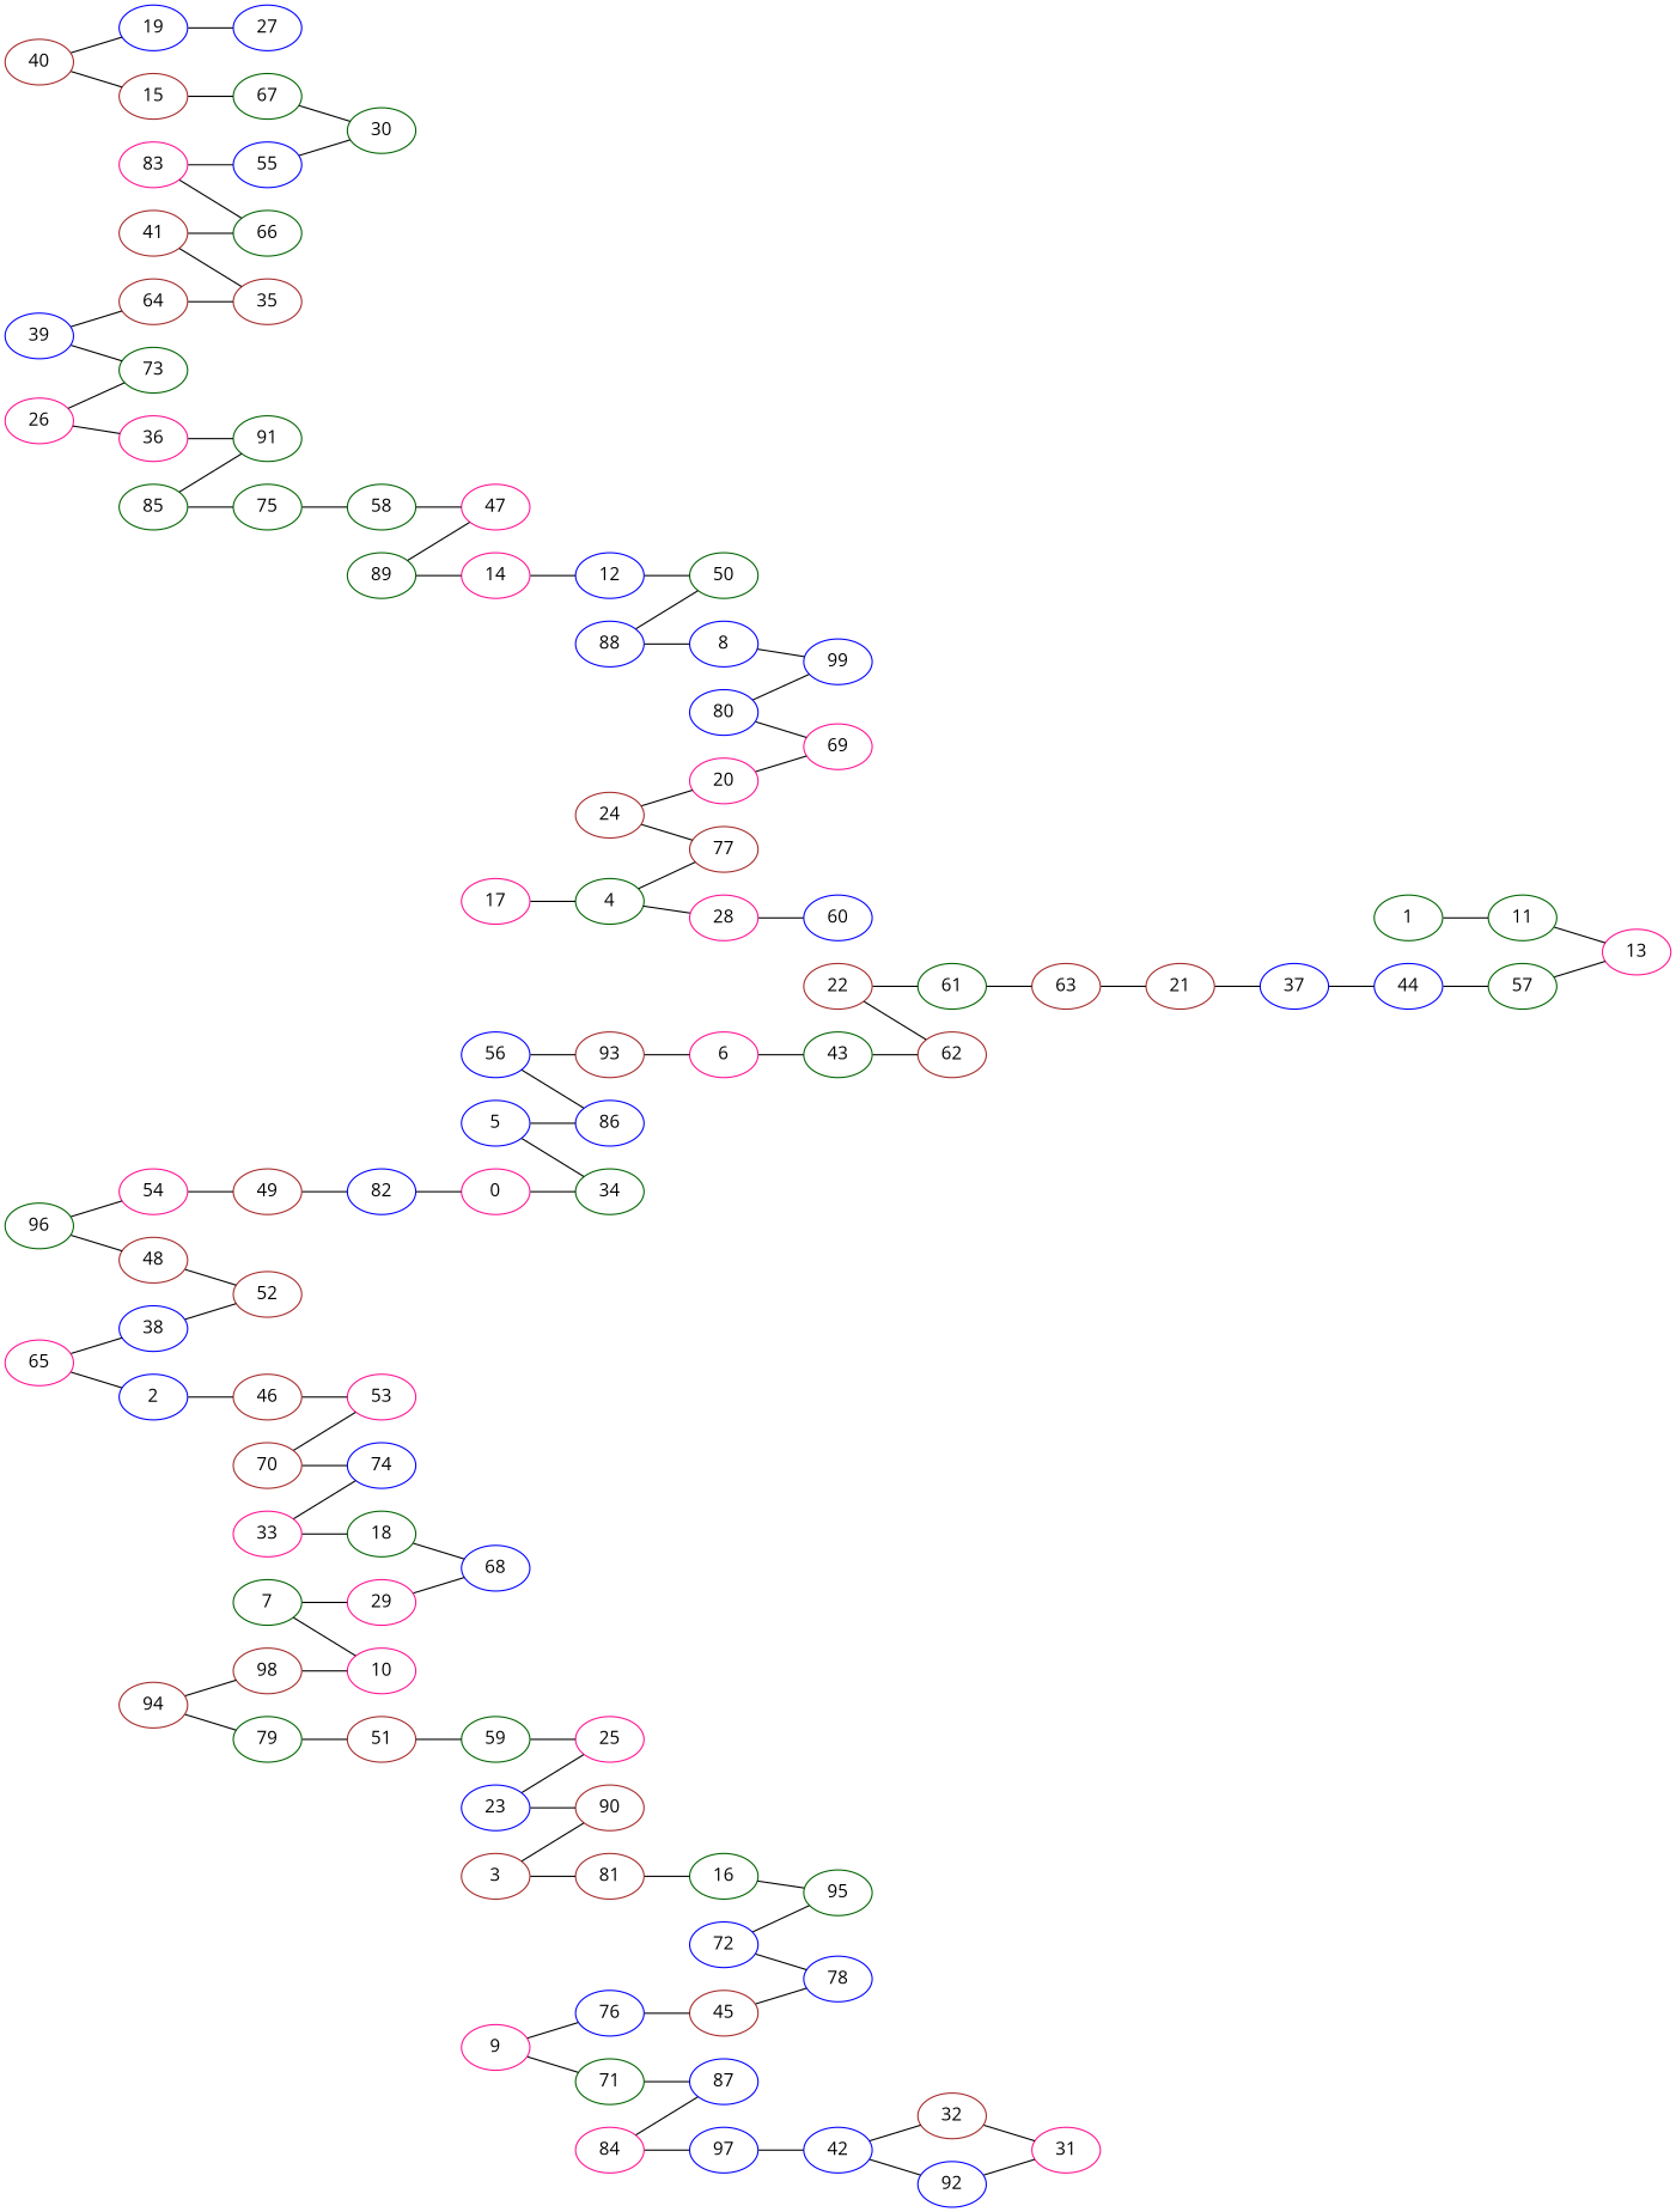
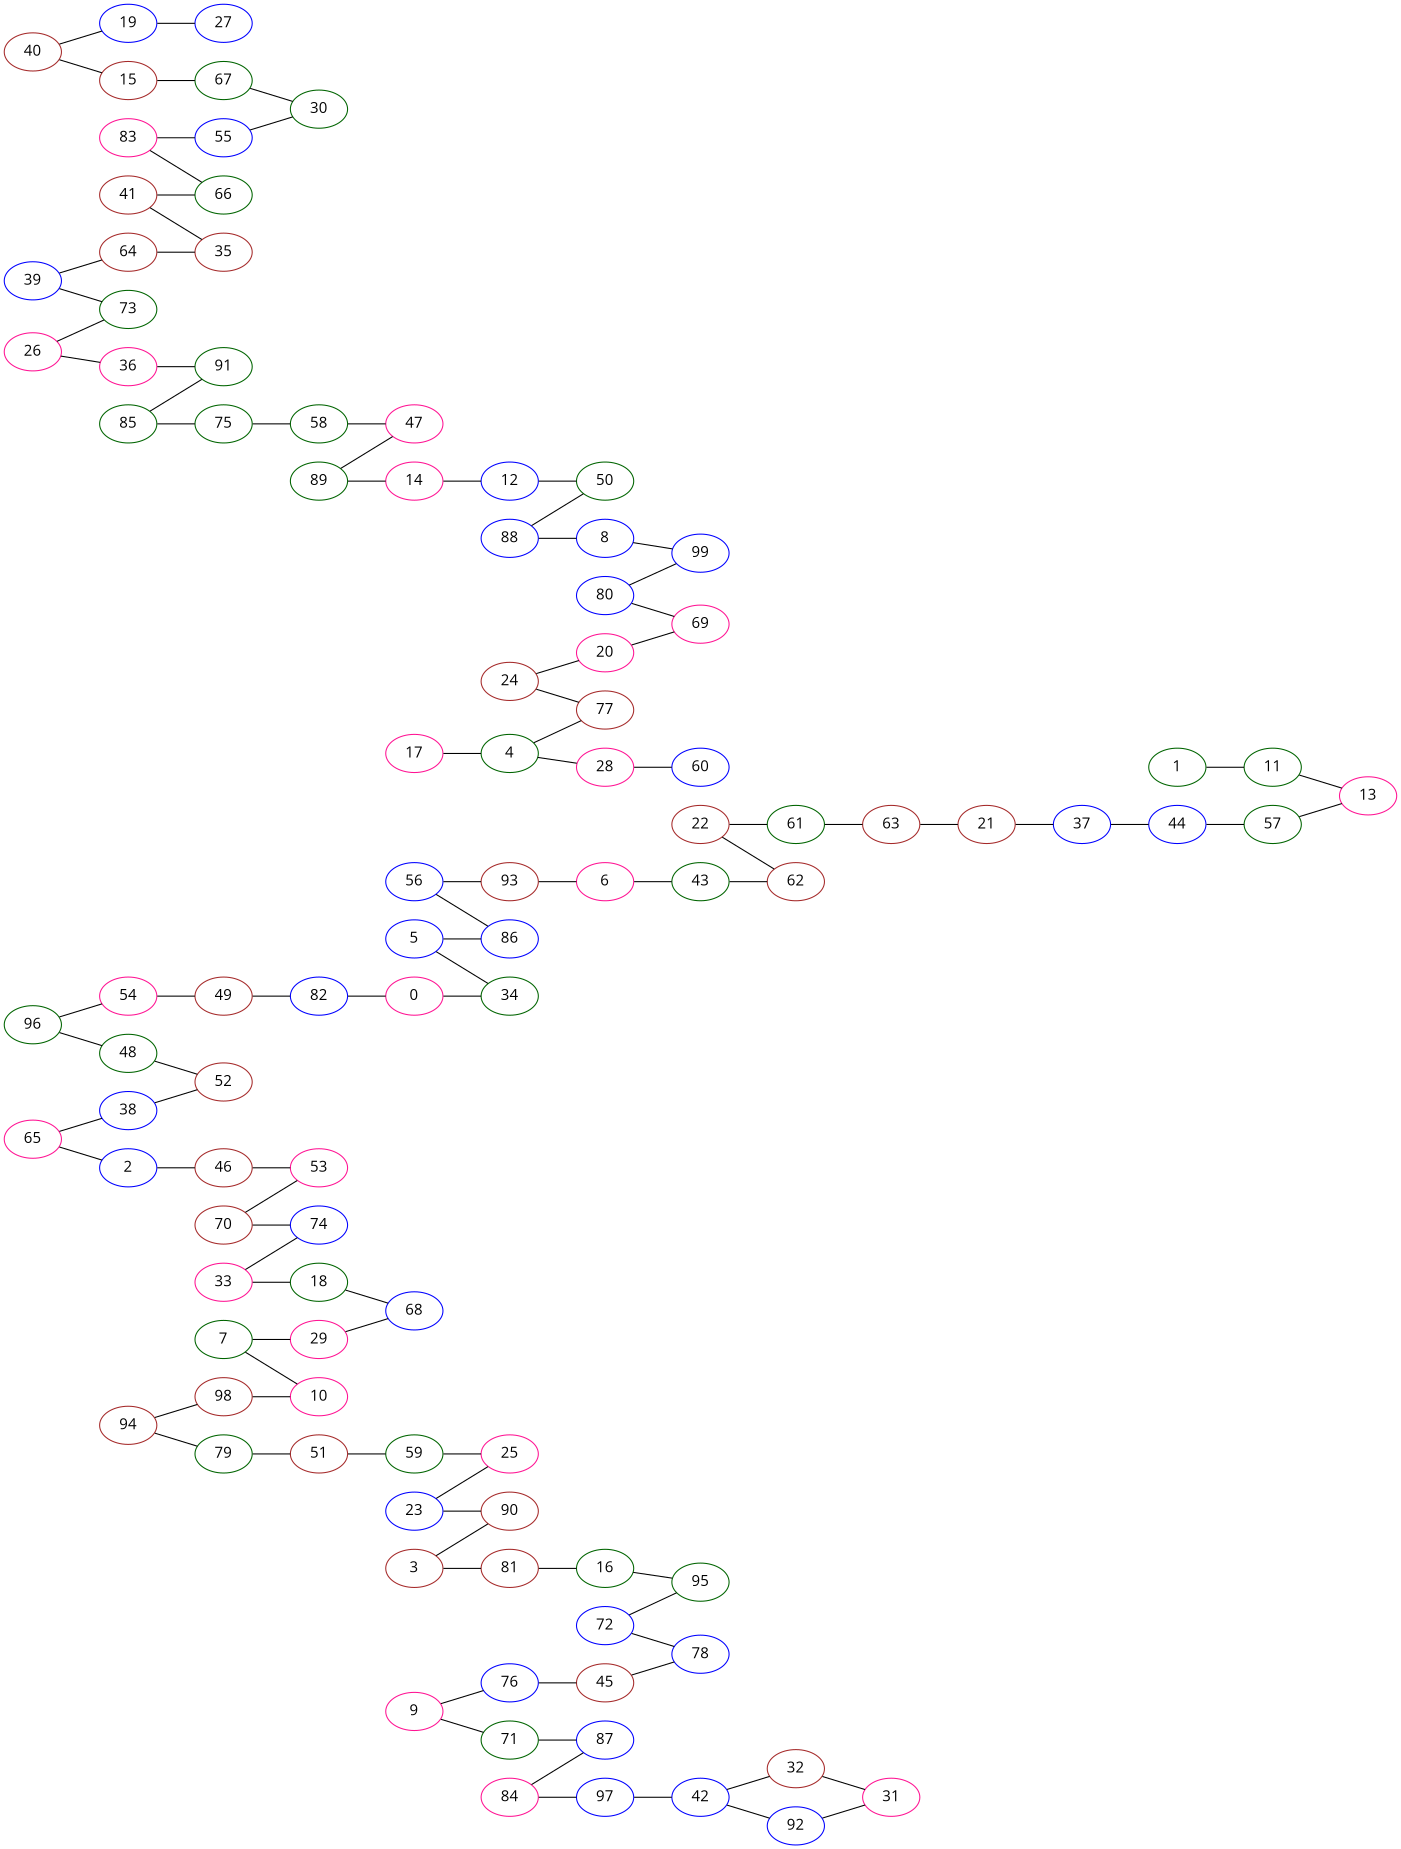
  strict graph {
    fontname="Open Sans"
    rankdir=LR
    node [color=blue fontname="Open Sans"]
    edge [fontname="Open Sans"]
    1 [color=darkgreen]
    11 [color=darkgreen]
    13 [color=deeppink]
    57 [color=darkgreen]
    44
    37
    21 [color=brown]
    63 [color=brown]
    61 [color=darkgreen]
    22 [color=brown]
    62 [color=brown]
    43 [color=darkgreen]
    6 [color=deeppink]
    93 [color=brown]
    56
    86
    5
    34 [color=darkgreen]
    0 [color=deeppink]
    82
    49 [color=brown]
    54 [color=deeppink]
    96 [color=darkgreen]
-   48 [color=brown]
+   48 [color=darkgreen]
    52 [color=brown]
    38
    65 [color=deeppink]
    2
    46 [color=brown]
    53 [color=deeppink]
    70 [color=brown]
    74
    33 [color=deeppink]
    18 [color=darkgreen]
    68
    29 [color=deeppink]
    7 [color=darkgreen]
    10 [color=deeppink]
    98 [color=brown]
    94 [color=brown]
    79 [color=darkgreen]
    51 [color=brown]
    59 [color=darkgreen]
    25 [color=deeppink]
    23
    90 [color=brown]
    3 [color=brown]
    81 [color=brown]
    16 [color=darkgreen]
    95 [color=darkgreen]
    72
    78
    45 [color=brown]
    76
    9 [color=deeppink]
    71 [color=darkgreen]
    87
    84 [color=deeppink]
    97
    42
    32 [color=brown]
    92
    31 [color=deeppink]
    27
    19
    40 [color=brown]
    15 [color=brown]
    67 [color=darkgreen]
    30 [color=darkgreen]
    55
    83 [color=deeppink]
    66 [color=darkgreen]
    41 [color=brown]
    35 [color=brown]
    64 [color=brown]
    39
    73 [color=darkgreen]
    26 [color=deeppink]
    36 [color=deeppink]
    91 [color=darkgreen]
    85 [color=darkgreen]
    75 [color=darkgreen]
    58 [color=darkgreen]
    47 [color=deeppink]
    89 [color=darkgreen]
    14 [color=deeppink]
    12
    50 [color=darkgreen]
    88
    8
    99
    80
    69 [color=deeppink]
    20 [color=deeppink]
    24 [color=brown]
    77 [color=brown]
    4 [color=darkgreen]
    28 [color=deeppink]
    60
    17 [color=deeppink]
    1 -- 11
    11 -- 13
    57 -- 13
    44 -- 57
    37 -- 44
    21 -- 37
    63 -- 21
    61 -- 63
    22 -- 61
    22 -- 62
    43 -- 62
    6 -- 43
    93 -- 6
    56 -- 93
    56 -- 86
    5 -- 86
    5 -- 34
    0 -- 34
    82 -- 0
    49 -- 82
    54 -- 49
    96 -- 54
    96 -- 48
    48 -- 52
    38 -- 52
    65 -- 38
    65 -- 2
    2 -- 46
    46 -- 53
    70 -- 53
    70 -- 74
    33 -- 74
    33 -- 18
    18 -- 68
    29 -- 68
    7 -- 29
    7 -- 10
    98 -- 10
    94 -- 98
    94 -- 79
    79 -- 51
    51 -- 59
    59 -- 25
    23 -- 25
    23 -- 90
    3 -- 90
    3 -- 81
    81 -- 16
    16 -- 95
    72 -- 95
    72 -- 78
    45 -- 78
    76 -- 45
    9 -- 76
    9 -- 71
    71 -- 87
    84 -- 87
    84 -- 97
    97 -- 42
    42 -- 32
    42 -- 92
    32 -- 31
    92 -- 31
    19 -- 27
    40 -- 19
    40 -- 15
    15 -- 67
    67 -- 30
    55 -- 30
    83 -- 55
    83 -- 66
    41 -- 66
    41 -- 35
    64 -- 35
    39 -- 64
    39 -- 73
    26 -- 73
    26 -- 36
    36 -- 91
    85 -- 91
    85 -- 75
    75 -- 58
    58 -- 47
    89 -- 47
    89 -- 14
    14 -- 12
    12 -- 50
    88 -- 50
    88 -- 8
    8 -- 99
    80 -- 99
    80 -- 69
    20 -- 69
    24 -- 20
    24 -- 77
    4 -- 77
    4 -- 28
    28 -- 60
    17 -- 4
  }
